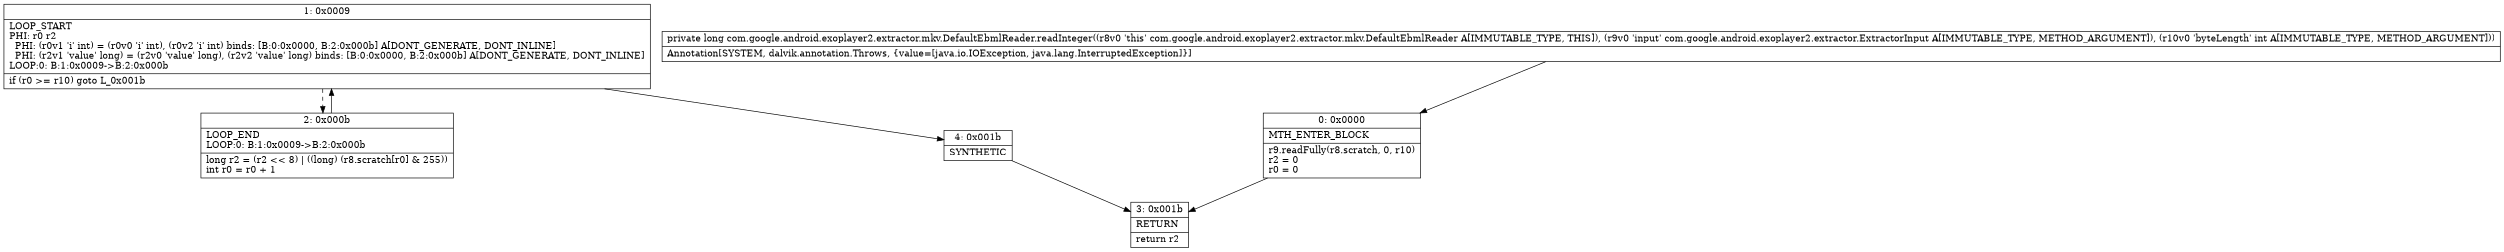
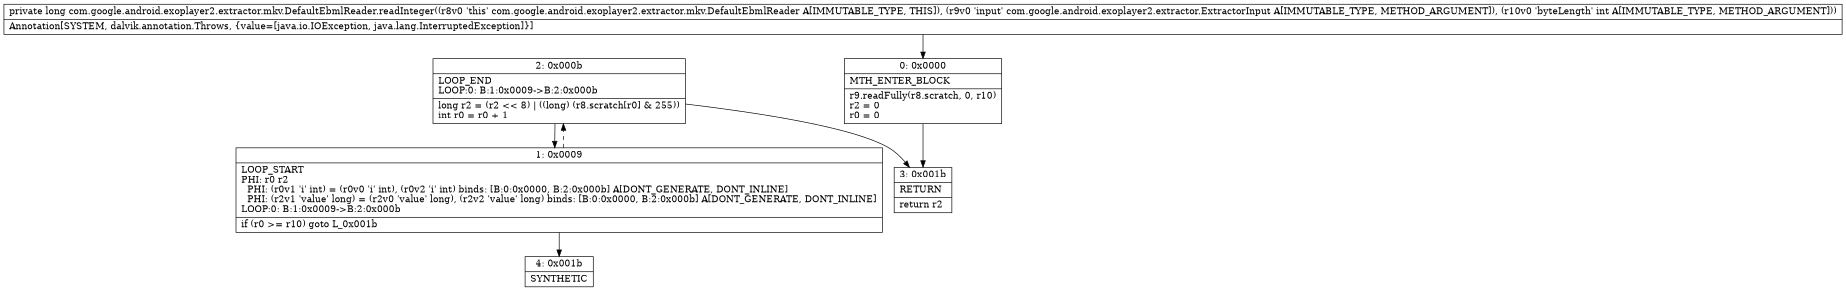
  digraph {
    node [shape=record]
    n1 [label="{0\:\ 0x0000|MTH_ENTER_BLOCK\l|r9.readFully(r8.scratch, 0, r10)\lr2 = 0\lr0 = 0\l}"]
    n2 [label="{3\:\ 0x001b|RETURN\l|return r2\l}"]
    n3 [label="{1\:\ 0x0009|LOOP_START\lPHI: r0 r2 \l  PHI: (r0v1 'i' int) = (r0v0 'i' int), (r0v2 'i' int) binds: [B:0:0x0000, B:2:0x000b] A[DONT_GENERATE, DONT_INLINE]\l  PHI: (r2v1 'value' long) = (r2v0 'value' long), (r2v2 'value' long) binds: [B:0:0x0000, B:2:0x000b] A[DONT_GENERATE, DONT_INLINE]\lLOOP:0: B:1:0x0009\-\>B:2:0x000b\l|if (r0 \>= r10) goto L_0x001b\l}"]
    n4 [label="{2\:\ 0x000b|LOOP_END\lLOOP:0: B:1:0x0009\-\>B:2:0x000b\l|long r2 = (r2 \<\< 8) \| ((long) (r8.scratch[r0] & 255))\lint r0 = r0 + 1\l}"]
    n5 [label="{4\:\ 0x001b|SYNTHETIC\l}"]
    n6 [label="{private long com.google.android.exoplayer2.extractor.mkv.DefaultEbmlReader.readInteger((r8v0 'this' com.google.android.exoplayer2.extractor.mkv.DefaultEbmlReader A[IMMUTABLE_TYPE, THIS]), (r9v0 'input' com.google.android.exoplayer2.extractor.ExtractorInput A[IMMUTABLE_TYPE, METHOD_ARGUMENT]), (r10v0 'byteLength' int A[IMMUTABLE_TYPE, METHOD_ARGUMENT]))  | Annotation[SYSTEM, dalvik.annotation.Throws, \{value=[java.io.IOException, java.lang.InterruptedException]\}]\l}"]
    n1 -> n2
    n3 -> n4 [style=dashed]
    n3 -> n5
    n4 -> n3
-   n5 -> n2
+   n4 -> n2
    n6 -> n1
  }
